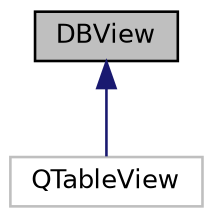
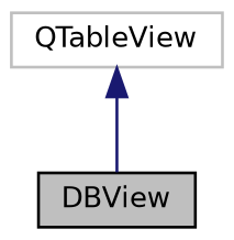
  digraph {
    node [fontname=Helvetica fontsize=10 shape=record style=filled]
    n1 [color=black fillcolor=grey75 fontcolor=black height=0.2 label=DBView width=0.4]
    n2 [color=grey75 fillcolor=white height=0.2 label=QTableView width=0.4]
-   n1 -> n2 [color=midnightblue dir=back fontname=Helvetica fontsize=10 labelfontname=Helvetica labelfontsize=10 style=solid]
+   n2 -> n1 [color=midnightblue dir=back fontname=Helvetica fontsize=10 labelfontname=Helvetica labelfontsize=10 style=solid]
  }
